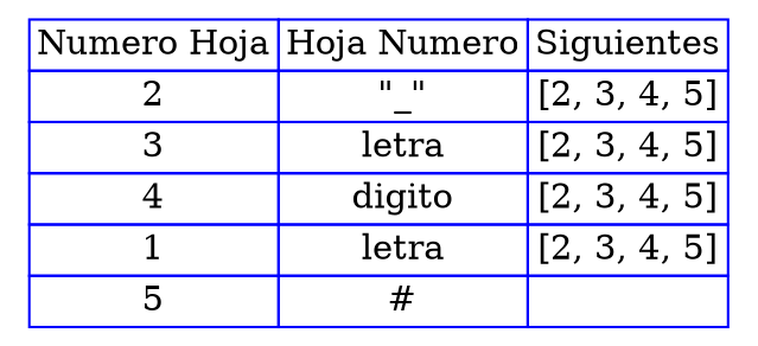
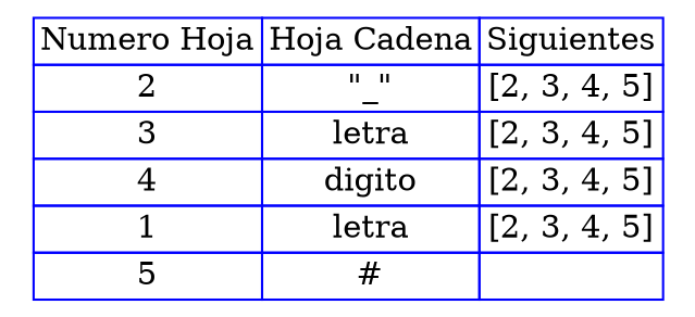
  digraph {
-   n1 [label=<       <table border='0' cellborder='1' color='blue' cellspacing='0'>         <tr><td>Numero Hoja</td><td>Hoja Numero</td><td>Siguientes</td></tr><tr><td>2</td><td>"_"</td><td>[2, 3, 4, 5]</td></tr><tr><td>3</td><td>letra</td><td>[2, 3, 4, 5]</td></tr><tr><td>4</td><td>digito</td><td>[2, 3, 4, 5]</td></tr><tr><td>1</td><td>letra</td><td>[2, 3, 4, 5]</td></tr><tr><td>5</td><td>#</td><td></td></tr>        </table>      > shape=plaintext]
+   n1 [label=<       <table border='0' cellborder='1' color='blue' cellspacing='0'>         <tr><td>Numero Hoja</td><td>Hoja Cadena</td><td>Siguientes</td></tr><tr><td>2</td><td>"_"</td><td>[2, 3, 4, 5]</td></tr><tr><td>3</td><td>letra</td><td>[2, 3, 4, 5]</td></tr><tr><td>4</td><td>digito</td><td>[2, 3, 4, 5]</td></tr><tr><td>1</td><td>letra</td><td>[2, 3, 4, 5]</td></tr><tr><td>5</td><td>#</td><td></td></tr>        </table>      > shape=plaintext]
  }
